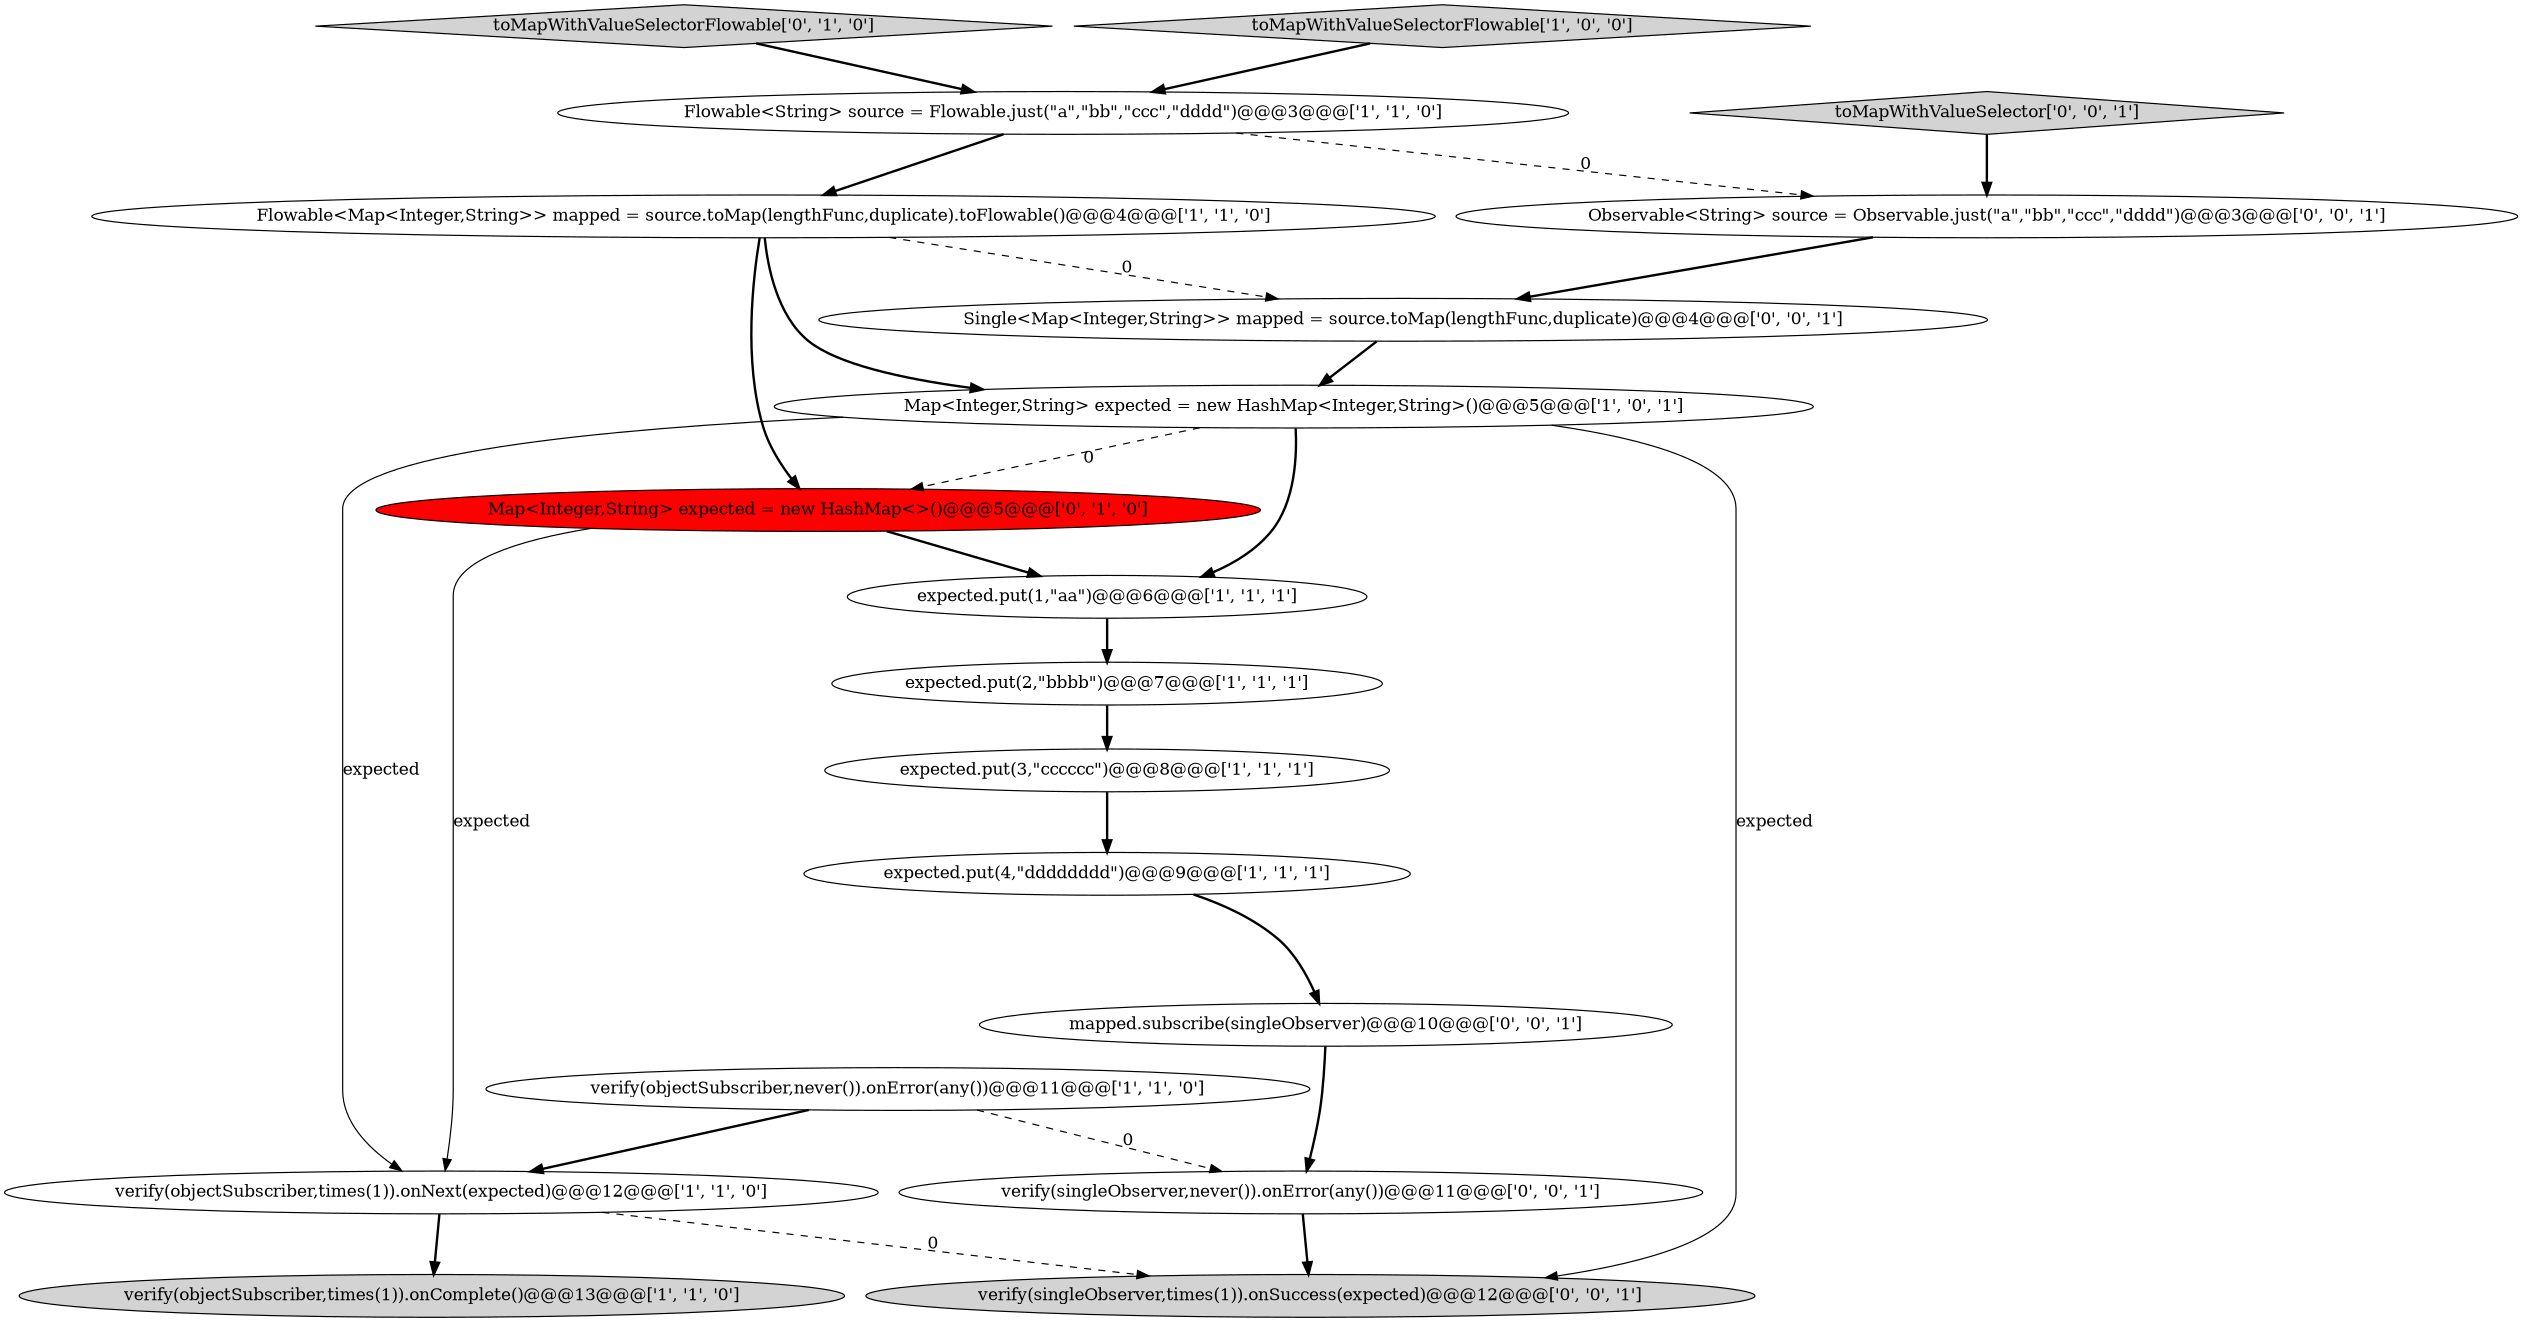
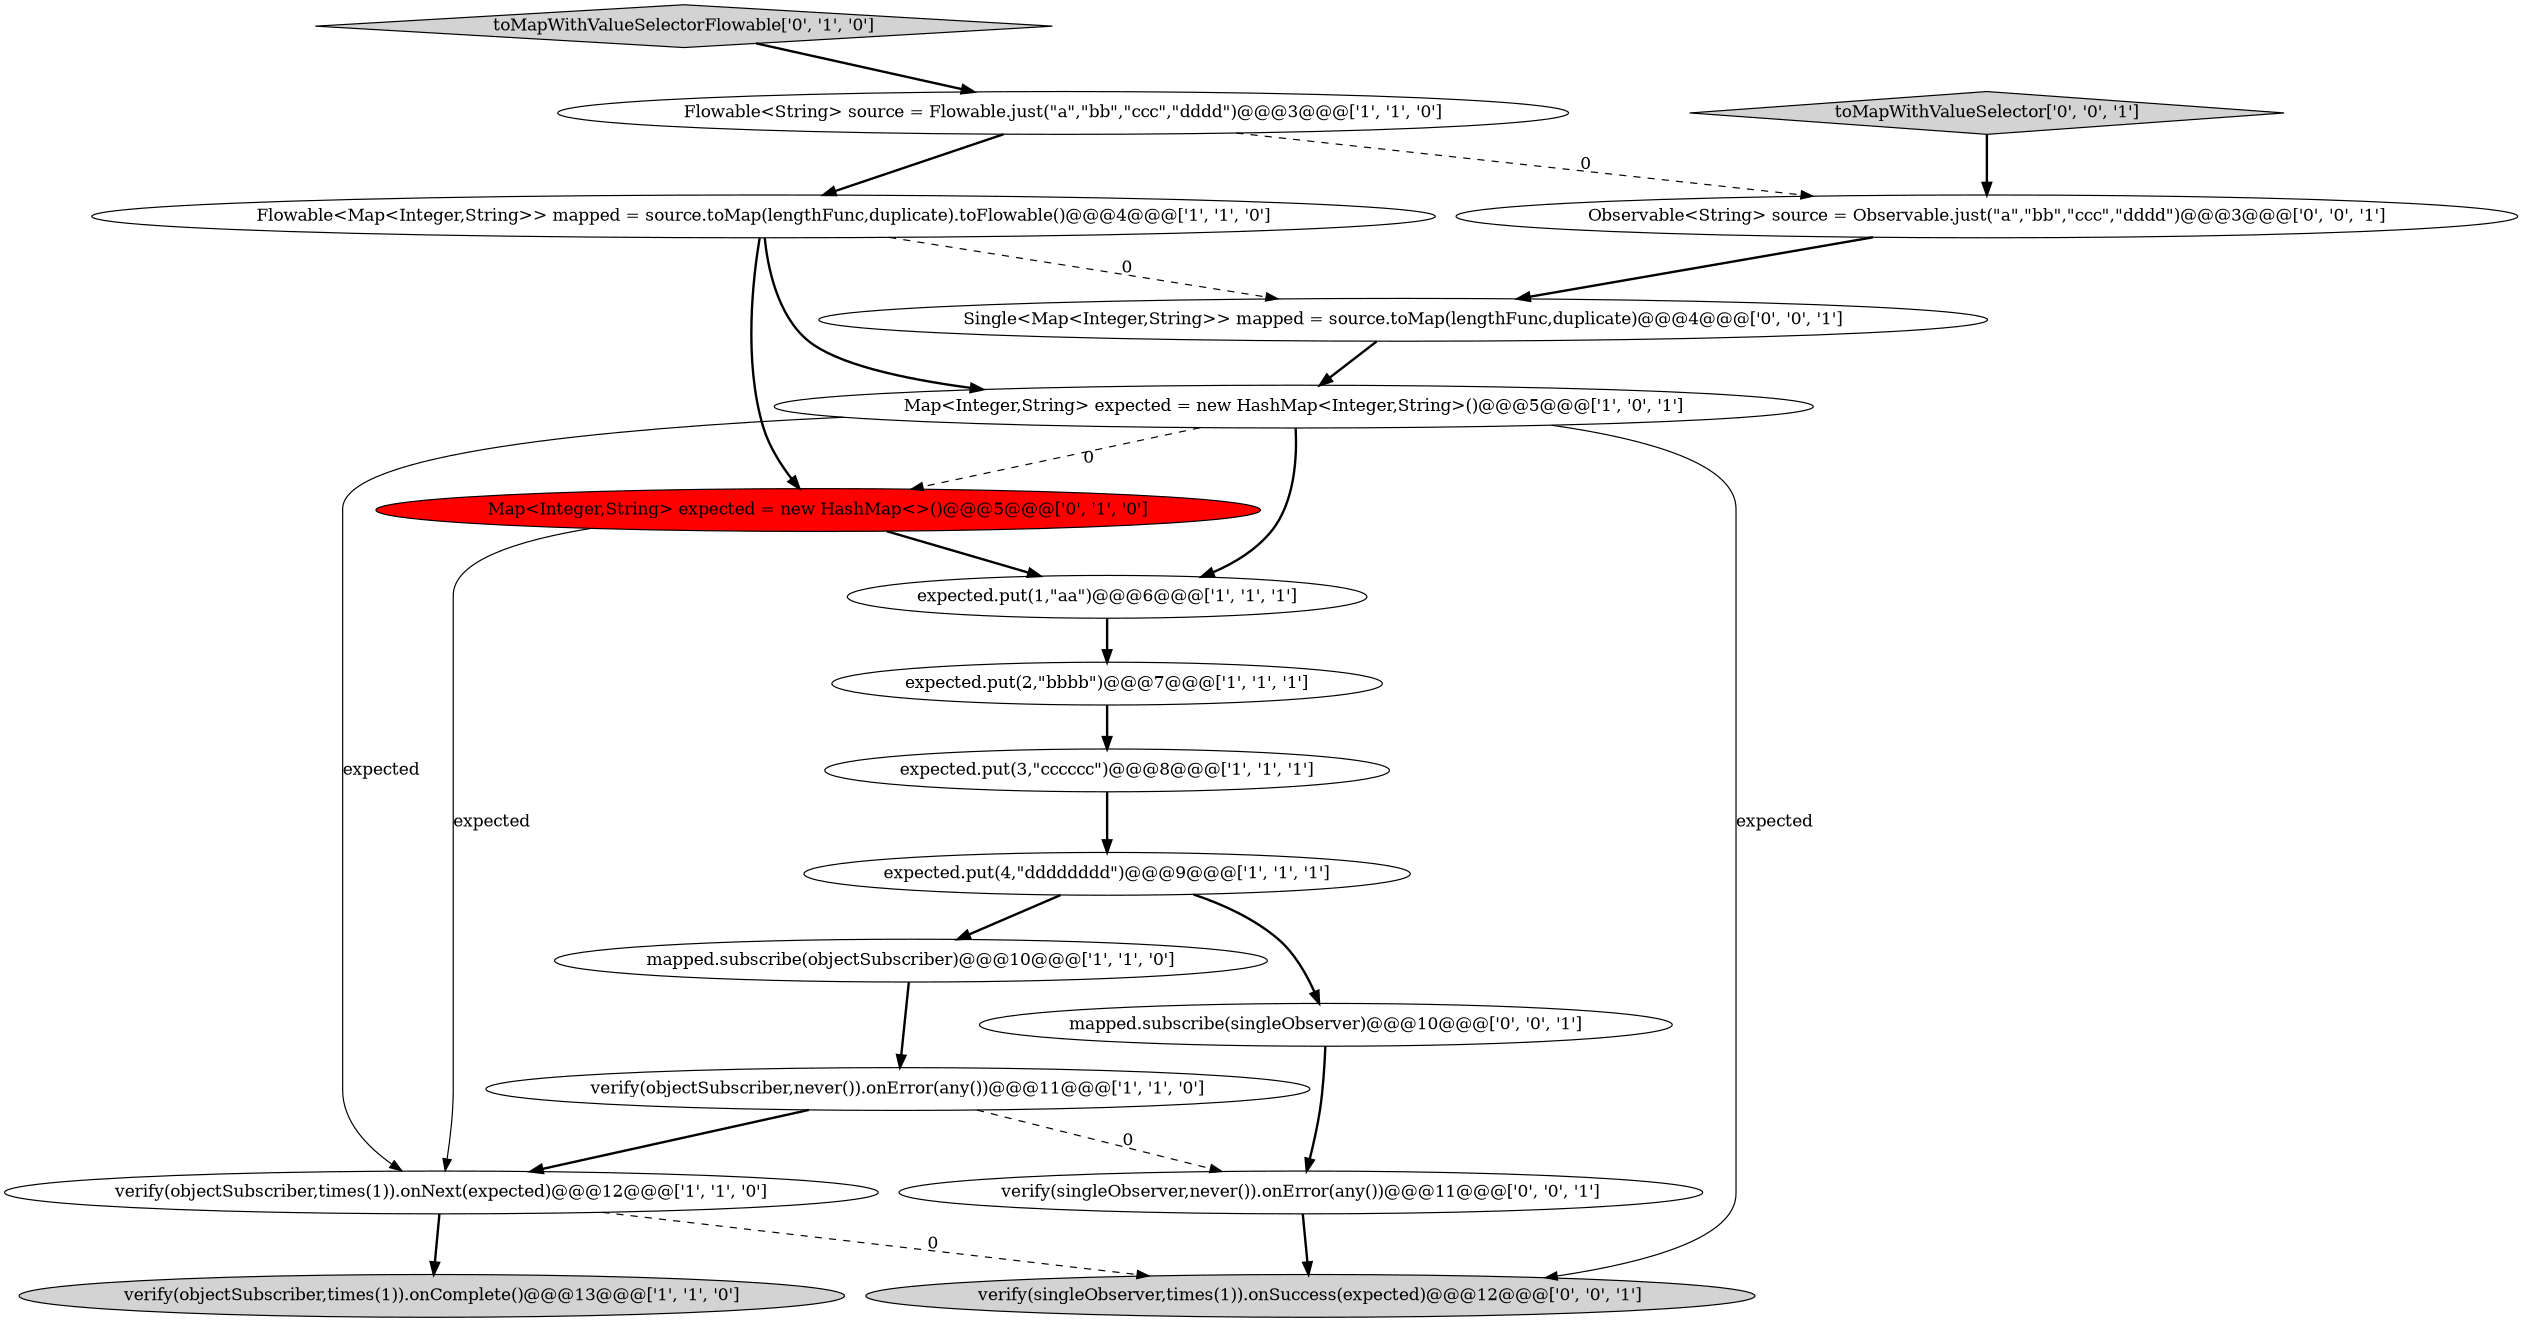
  digraph {
    node [fillcolor=white shape=ellipse style=filled]
    edge [style=bold]
    n1 [label="expected.put(3,\"cccccc\")@@@8@@@['1', '1', '1']"]
    n2 [label="expected.put(4,\"dddddddd\")@@@9@@@['1', '1', '1']"]
    n3 [label="mapped.subscribe(singleObserver)@@@10@@@['0', '0', '1']"]
+   n4 [label="mapped.subscribe(objectSubscriber)@@@10@@@['1', '1', '0']"]
    n5 [label="expected.put(1,\"aa\")@@@6@@@['1', '1', '1']"]
    n6 [label="expected.put(2,\"bbbb\")@@@7@@@['1', '1', '1']"]
    n7 [label="Flowable<String> source = Flowable.just(\"a\",\"bb\",\"ccc\",\"dddd\")@@@3@@@['1', '1', '0']"]
    n8 [label="Flowable<Map<Integer,String>> mapped = source.toMap(lengthFunc,duplicate).toFlowable()@@@4@@@['1', '1', '0']"]
    n9 [label="Observable<String> source = Observable.just(\"a\",\"bb\",\"ccc\",\"dddd\")@@@3@@@['0', '0', '1']"]
    n10 [label="Map<Integer,String> expected = new HashMap<Integer,String>()@@@5@@@['1', '0', '1']"]
    n11 [fillcolor=red label="Map<Integer,String> expected = new HashMap<>()@@@5@@@['0', '1', '0']"]
    n12 [label="Single<Map<Integer,String>> mapped = source.toMap(lengthFunc,duplicate)@@@4@@@['0', '0', '1']"]
    n13 [label="verify(objectSubscriber,times(1)).onNext(expected)@@@12@@@['1', '1', '0']"]
    n14 [fillcolor=lightgray label="verify(singleObserver,times(1)).onSuccess(expected)@@@12@@@['0', '0', '1']"]
    n15 [fillcolor=lightgray label="verify(objectSubscriber,times(1)).onComplete()@@@13@@@['1', '1', '0']"]
    n16 [label="verify(singleObserver,never()).onError(any())@@@11@@@['0', '0', '1']"]
    n17 [label="verify(objectSubscriber,never()).onError(any())@@@11@@@['1', '1', '0']"]
    n18 [fillcolor=lightgray label="toMapWithValueSelector['0', '0', '1']" shape=diamond]
    n19 [fillcolor=lightgray label="toMapWithValueSelectorFlowable['0', '1', '0']" shape=diamond]
-   n20 [fillcolor=lightgray label="toMapWithValueSelectorFlowable['1', '0', '0']" shape=diamond]
    n1 -> n2
    n2 -> n3
+   n2 -> n4
    n3 -> n16
+   n4 -> n17
    n5 -> n6
    n6 -> n1
    n7 -> n8
    n7 -> n9 [label=0 style=dashed]
    n8 -> n10
    n8 -> n11
    n8 -> n12 [label=0 style=dashed]
    n9 -> n12
    n10 -> n5
    n10 -> n11 [label=0 style=dashed]
    n10 -> n13 [label=expected style=solid]
    n10 -> n14 [label=expected style=solid]
    n11 -> n5
    n11 -> n13 [label=expected style=solid]
    n12 -> n10
    n13 -> n14 [label=0 style=dashed]
    n13 -> n15
    n16 -> n14
    n17 -> n13
    n17 -> n16 [label=0 style=dashed]
    n18 -> n9
    n19 -> n7
-   n20 -> n7
  }
